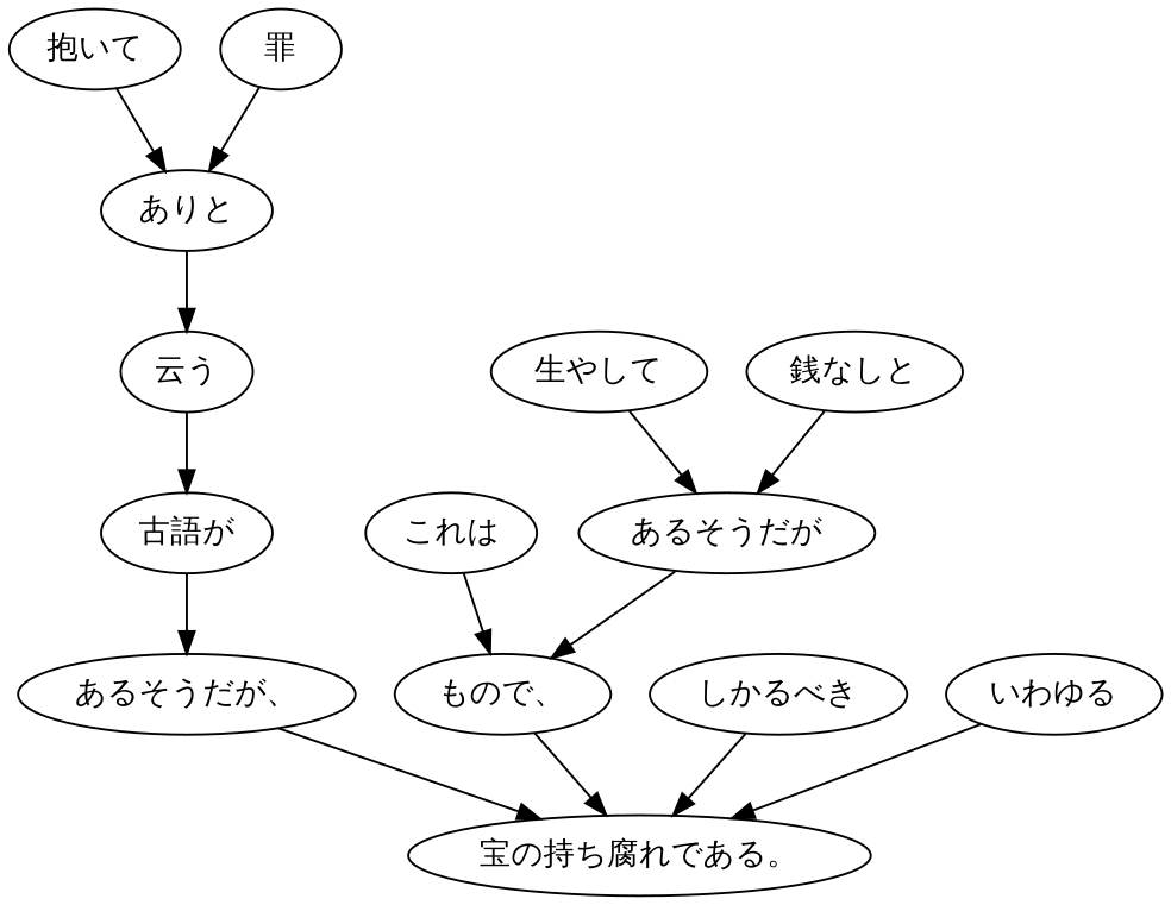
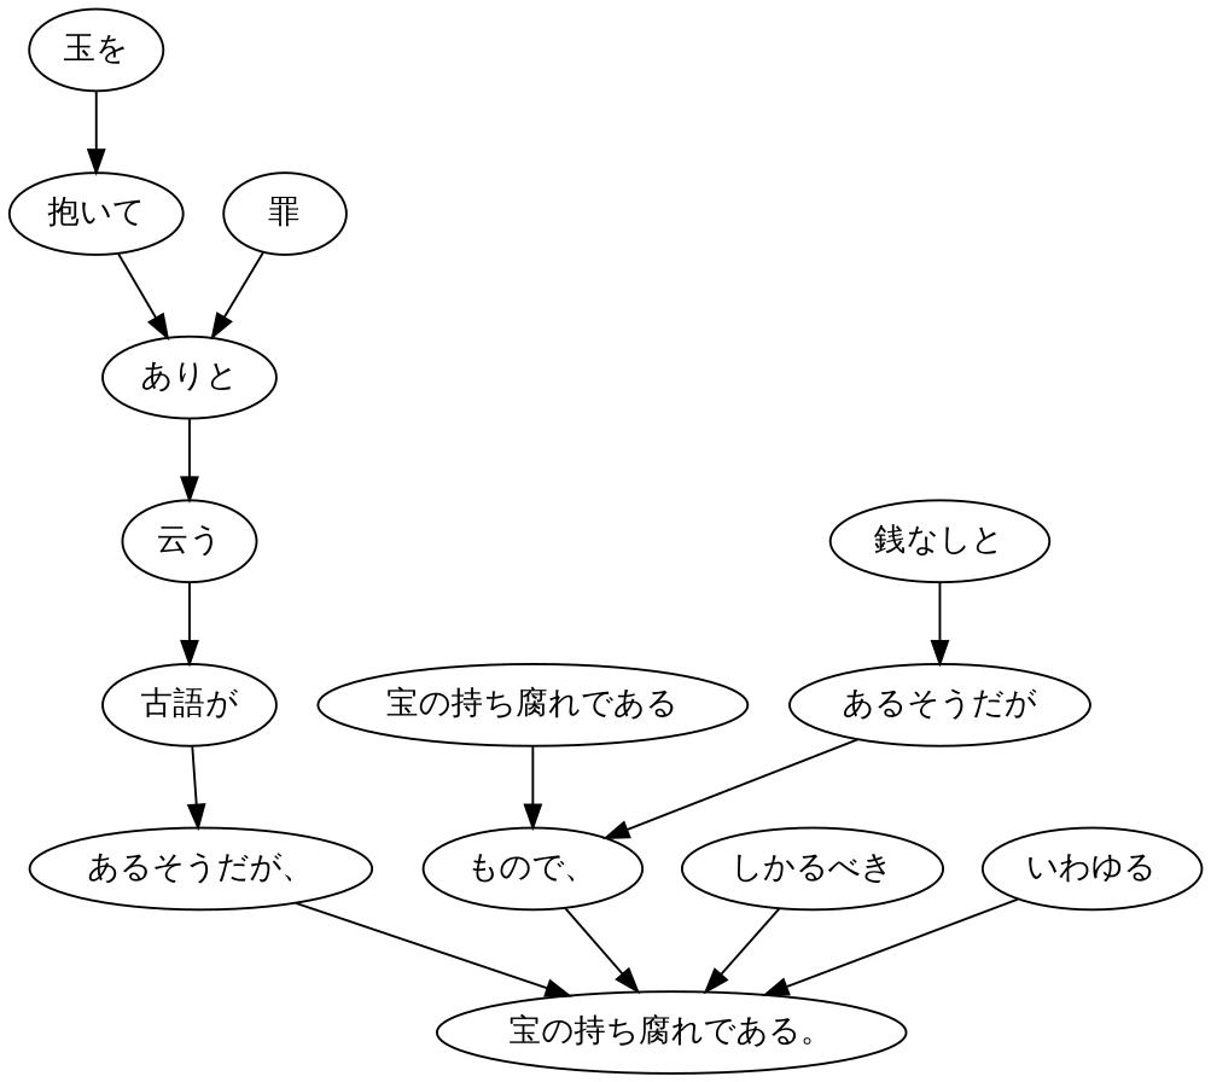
  digraph {
+   n1 [label="玉を"]
    n2 [label="抱いて"]
    n3 [label="ありと"]
    n4 [label="云う"]
    n5 [label="罪"]
    n6 [label="古語が"]
    n7 [label="あるそうだが、"]
    n8 [label="宝の持ち腐れである。"]
-   n9 [label="これは"]
+   n9 [label="宝の持ち腐れである"]
    n10 [label="もので、"]
-   n11 [label="生やして"]
    n12 [label="あるそうだが"]
    n13 [label="銭なしと"]
    n14 [label="しかるべき"]
    n15 [label="いわゆる"]
+   n1 -> n2
    n2 -> n3
    n3 -> n4
    n4 -> n6
    n5 -> n3
    n6 -> n7
    n7 -> n8
    n9 -> n10
    n10 -> n8
-   n11 -> n12
    n12 -> n10
    n13 -> n12
    n14 -> n8
    n15 -> n8
  }
